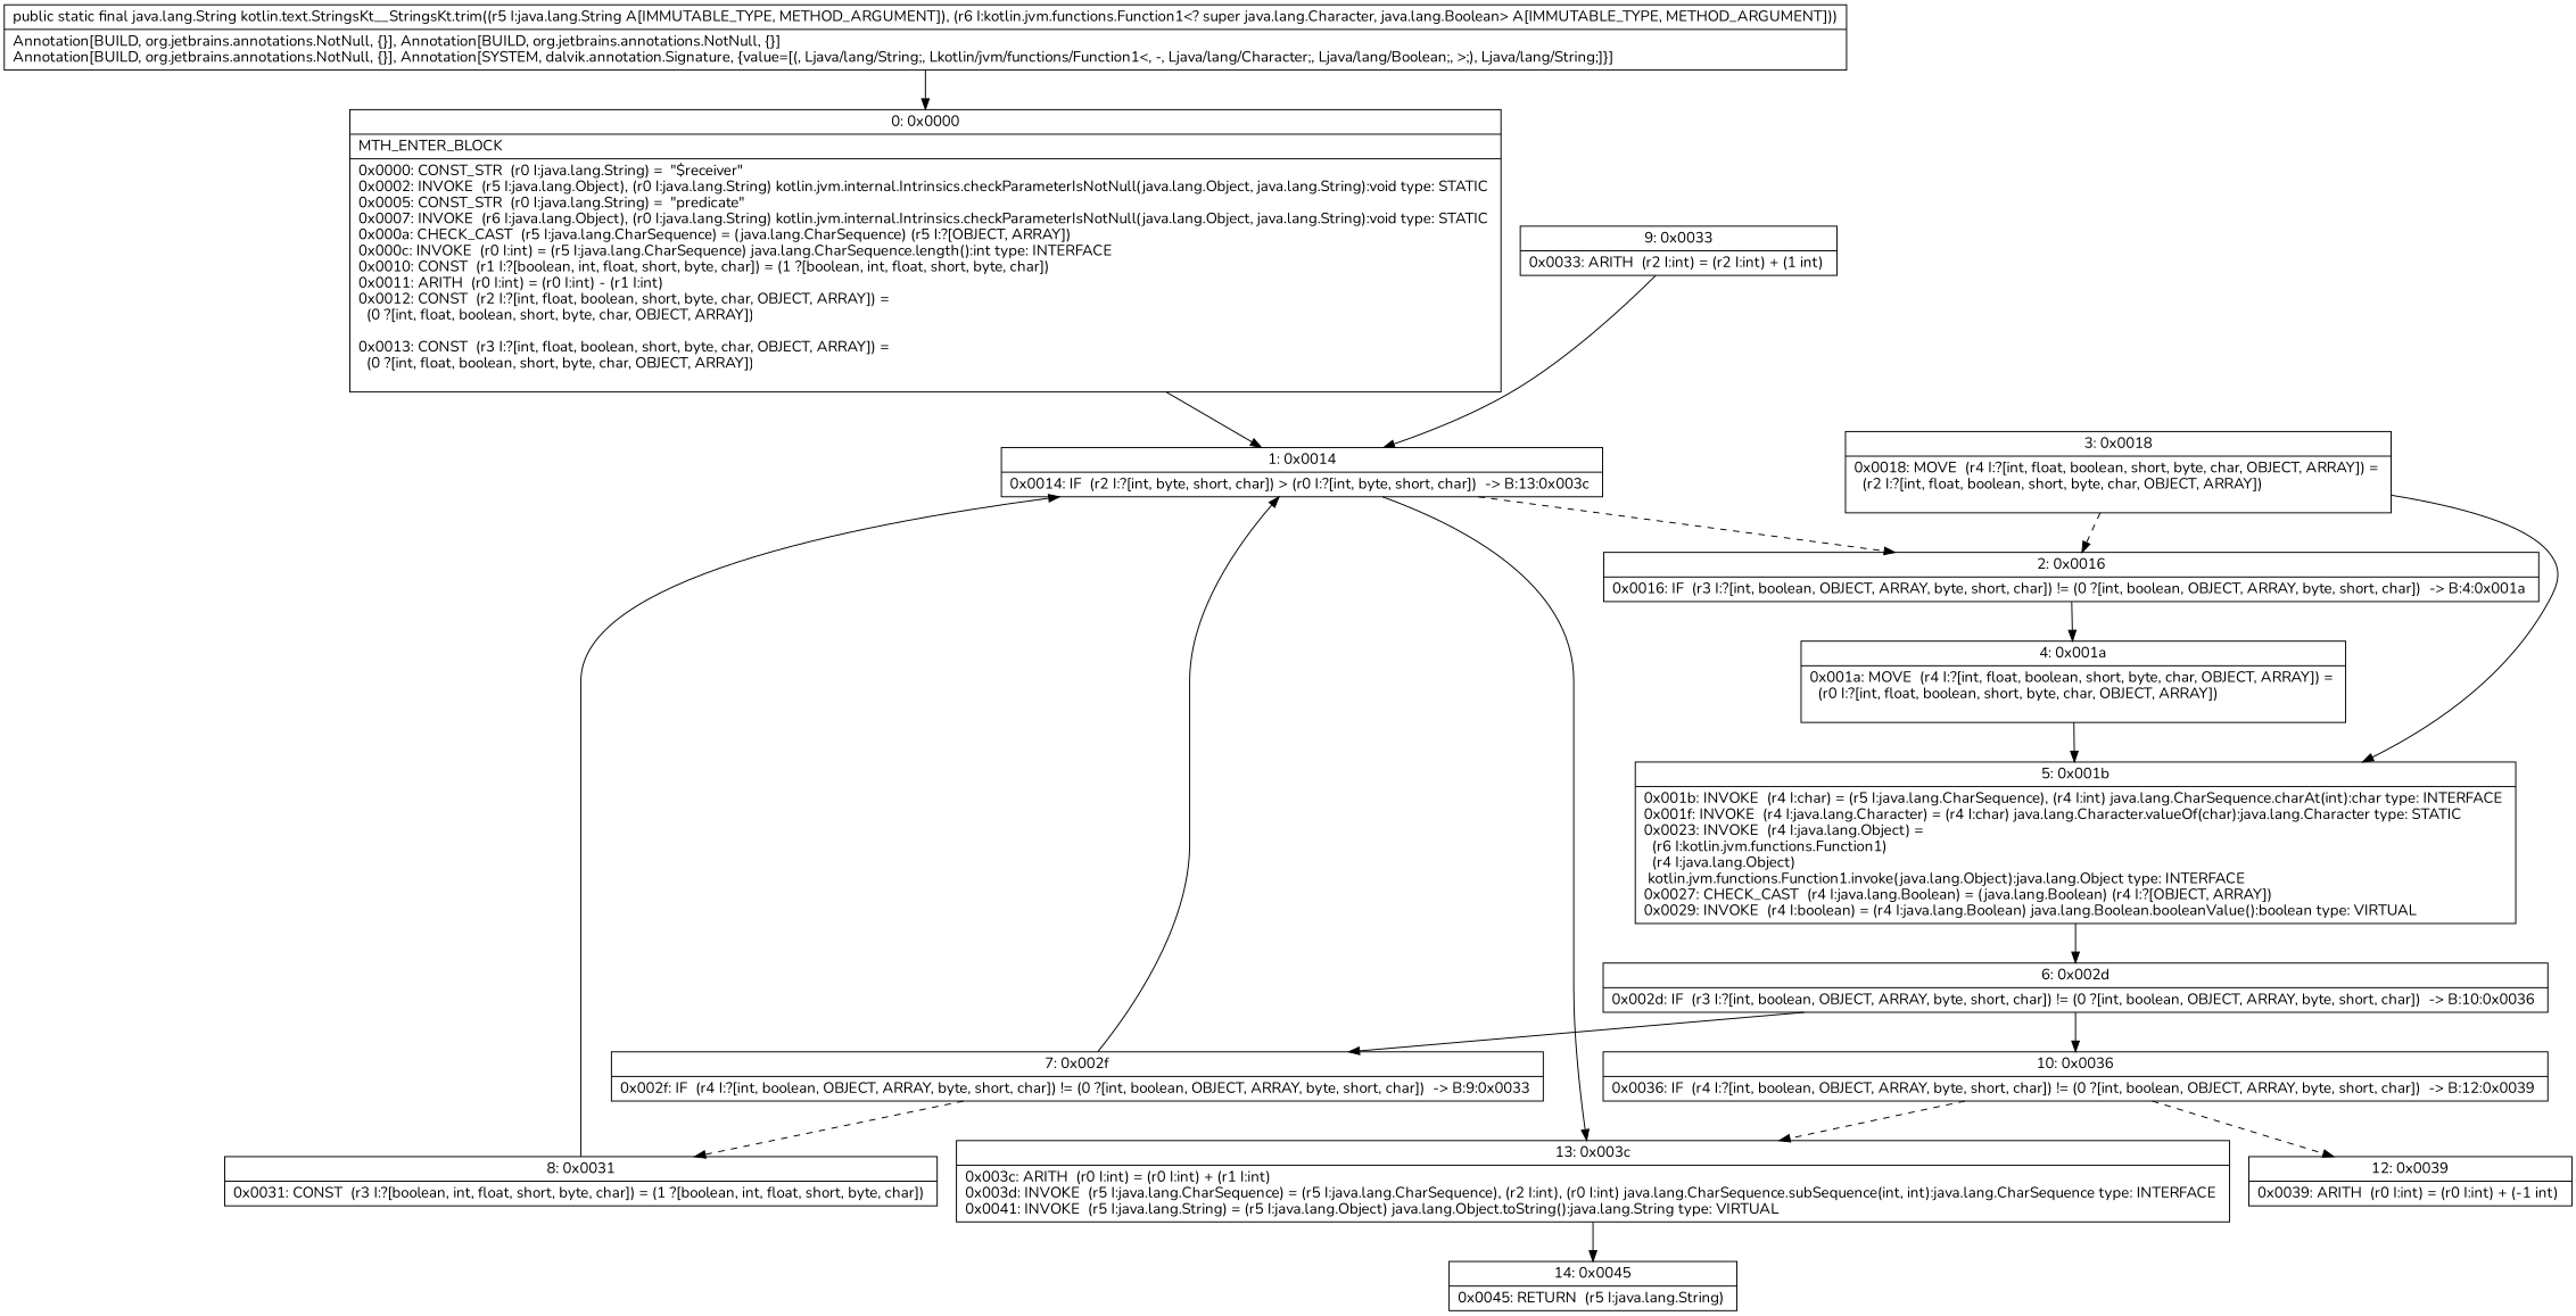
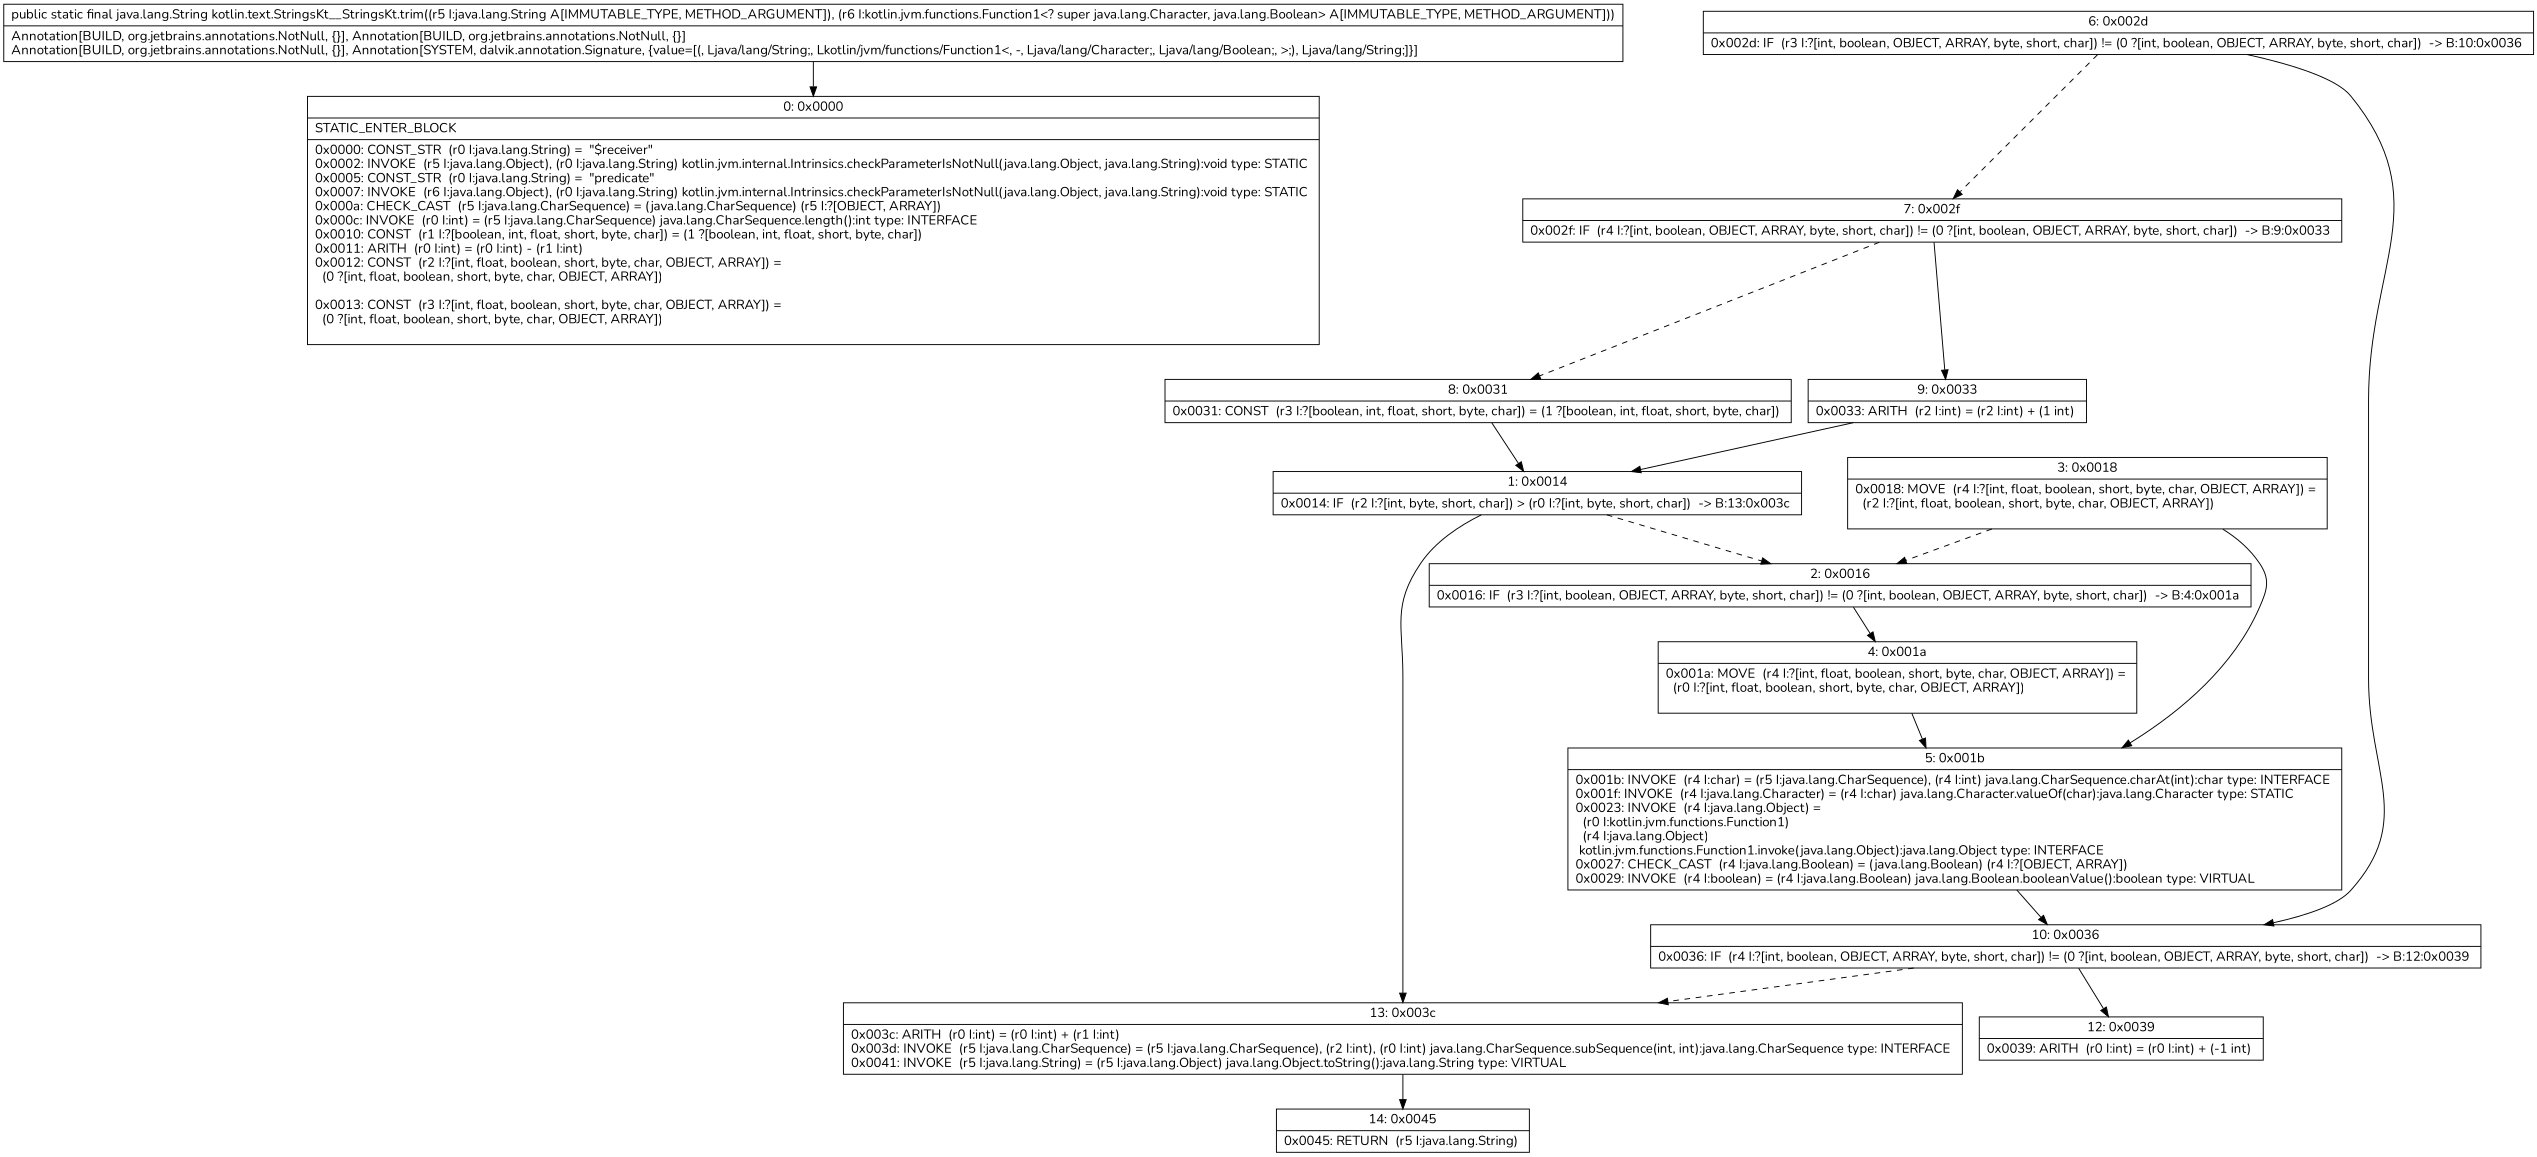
  digraph {
    fontname=Nunito
    node [fontname=Nunito shape=record]
    edge [fontname=Nunito]
-   n1 [label="{0\:\ 0x0000|MTH_ENTER_BLOCK\l|0x0000: CONST_STR  (r0 I:java.lang.String) =  \"$receiver\" \l0x0002: INVOKE  (r5 I:java.lang.Object), (r0 I:java.lang.String) kotlin.jvm.internal.Intrinsics.checkParameterIsNotNull(java.lang.Object, java.lang.String):void type: STATIC \l0x0005: CONST_STR  (r0 I:java.lang.String) =  \"predicate\" \l0x0007: INVOKE  (r6 I:java.lang.Object), (r0 I:java.lang.String) kotlin.jvm.internal.Intrinsics.checkParameterIsNotNull(java.lang.Object, java.lang.String):void type: STATIC \l0x000a: CHECK_CAST  (r5 I:java.lang.CharSequence) = (java.lang.CharSequence) (r5 I:?[OBJECT, ARRAY]) \l0x000c: INVOKE  (r0 I:int) = (r5 I:java.lang.CharSequence) java.lang.CharSequence.length():int type: INTERFACE \l0x0010: CONST  (r1 I:?[boolean, int, float, short, byte, char]) = (1 ?[boolean, int, float, short, byte, char]) \l0x0011: ARITH  (r0 I:int) = (r0 I:int) \- (r1 I:int) \l0x0012: CONST  (r2 I:?[int, float, boolean, short, byte, char, OBJECT, ARRAY]) = \l  (0 ?[int, float, boolean, short, byte, char, OBJECT, ARRAY])\l \l0x0013: CONST  (r3 I:?[int, float, boolean, short, byte, char, OBJECT, ARRAY]) = \l  (0 ?[int, float, boolean, short, byte, char, OBJECT, ARRAY])\l \l}"]
+   n1 [label="{0\:\ 0x0000|STATIC_ENTER_BLOCK\l|0x0000: CONST_STR  (r0 I:java.lang.String) =  \"$receiver\" \l0x0002: INVOKE  (r5 I:java.lang.Object), (r0 I:java.lang.String) kotlin.jvm.internal.Intrinsics.checkParameterIsNotNull(java.lang.Object, java.lang.String):void type: STATIC \l0x0005: CONST_STR  (r0 I:java.lang.String) =  \"predicate\" \l0x0007: INVOKE  (r6 I:java.lang.Object), (r0 I:java.lang.String) kotlin.jvm.internal.Intrinsics.checkParameterIsNotNull(java.lang.Object, java.lang.String):void type: STATIC \l0x000a: CHECK_CAST  (r5 I:java.lang.CharSequence) = (java.lang.CharSequence) (r5 I:?[OBJECT, ARRAY]) \l0x000c: INVOKE  (r0 I:int) = (r5 I:java.lang.CharSequence) java.lang.CharSequence.length():int type: INTERFACE \l0x0010: CONST  (r1 I:?[boolean, int, float, short, byte, char]) = (1 ?[boolean, int, float, short, byte, char]) \l0x0011: ARITH  (r0 I:int) = (r0 I:int) \- (r1 I:int) \l0x0012: CONST  (r2 I:?[int, float, boolean, short, byte, char, OBJECT, ARRAY]) = \l  (0 ?[int, float, boolean, short, byte, char, OBJECT, ARRAY])\l \l0x0013: CONST  (r3 I:?[int, float, boolean, short, byte, char, OBJECT, ARRAY]) = \l  (0 ?[int, float, boolean, short, byte, char, OBJECT, ARRAY])\l \l}"]
    n2 [label="{1\:\ 0x0014|0x0014: IF  (r2 I:?[int, byte, short, char]) \> (r0 I:?[int, byte, short, char])  \-\> B:13:0x003c \l}"]
    n3 [label="{2\:\ 0x0016|0x0016: IF  (r3 I:?[int, boolean, OBJECT, ARRAY, byte, short, char]) != (0 ?[int, boolean, OBJECT, ARRAY, byte, short, char])  \-\> B:4:0x001a \l}"]
    n4 [label="{13\:\ 0x003c|0x003c: ARITH  (r0 I:int) = (r0 I:int) + (r1 I:int) \l0x003d: INVOKE  (r5 I:java.lang.CharSequence) = (r5 I:java.lang.CharSequence), (r2 I:int), (r0 I:int) java.lang.CharSequence.subSequence(int, int):java.lang.CharSequence type: INTERFACE \l0x0041: INVOKE  (r5 I:java.lang.String) = (r5 I:java.lang.Object) java.lang.Object.toString():java.lang.String type: VIRTUAL \l}"]
    n5 [label="{4\:\ 0x001a|0x001a: MOVE  (r4 I:?[int, float, boolean, short, byte, char, OBJECT, ARRAY]) = \l  (r0 I:?[int, float, boolean, short, byte, char, OBJECT, ARRAY])\l \l}"]
    n6 [label="{14\:\ 0x0045|0x0045: RETURN  (r5 I:java.lang.String) \l}"]
    n7 [label="{3\:\ 0x0018|0x0018: MOVE  (r4 I:?[int, float, boolean, short, byte, char, OBJECT, ARRAY]) = \l  (r2 I:?[int, float, boolean, short, byte, char, OBJECT, ARRAY])\l \l}"]
-   n8 [label="{5\:\ 0x001b|0x001b: INVOKE  (r4 I:char) = (r5 I:java.lang.CharSequence), (r4 I:int) java.lang.CharSequence.charAt(int):char type: INTERFACE \l0x001f: INVOKE  (r4 I:java.lang.Character) = (r4 I:char) java.lang.Character.valueOf(char):java.lang.Character type: STATIC \l0x0023: INVOKE  (r4 I:java.lang.Object) = \l  (r6 I:kotlin.jvm.functions.Function1)\l  (r4 I:java.lang.Object)\l kotlin.jvm.functions.Function1.invoke(java.lang.Object):java.lang.Object type: INTERFACE \l0x0027: CHECK_CAST  (r4 I:java.lang.Boolean) = (java.lang.Boolean) (r4 I:?[OBJECT, ARRAY]) \l0x0029: INVOKE  (r4 I:boolean) = (r4 I:java.lang.Boolean) java.lang.Boolean.booleanValue():boolean type: VIRTUAL \l}"]
+   n8 [label="{5\:\ 0x001b|0x001b: INVOKE  (r4 I:char) = (r5 I:java.lang.CharSequence), (r4 I:int) java.lang.CharSequence.charAt(int):char type: INTERFACE \l0x001f: INVOKE  (r4 I:java.lang.Character) = (r4 I:char) java.lang.Character.valueOf(char):java.lang.Character type: STATIC \l0x0023: INVOKE  (r4 I:java.lang.Object) = \l  (r0 I:kotlin.jvm.functions.Function1)\l  (r4 I:java.lang.Object)\l kotlin.jvm.functions.Function1.invoke(java.lang.Object):java.lang.Object type: INTERFACE \l0x0027: CHECK_CAST  (r4 I:java.lang.Boolean) = (java.lang.Boolean) (r4 I:?[OBJECT, ARRAY]) \l0x0029: INVOKE  (r4 I:boolean) = (r4 I:java.lang.Boolean) java.lang.Boolean.booleanValue():boolean type: VIRTUAL \l}"]
    n9 [label="{6\:\ 0x002d|0x002d: IF  (r3 I:?[int, boolean, OBJECT, ARRAY, byte, short, char]) != (0 ?[int, boolean, OBJECT, ARRAY, byte, short, char])  \-\> B:10:0x0036 \l}"]
    n10 [label="{7\:\ 0x002f|0x002f: IF  (r4 I:?[int, boolean, OBJECT, ARRAY, byte, short, char]) != (0 ?[int, boolean, OBJECT, ARRAY, byte, short, char])  \-\> B:9:0x0033 \l}"]
    n11 [label="{10\:\ 0x0036|0x0036: IF  (r4 I:?[int, boolean, OBJECT, ARRAY, byte, short, char]) != (0 ?[int, boolean, OBJECT, ARRAY, byte, short, char])  \-\> B:12:0x0039 \l}"]
    n12 [label="{8\:\ 0x0031|0x0031: CONST  (r3 I:?[boolean, int, float, short, byte, char]) = (1 ?[boolean, int, float, short, byte, char]) \l}"]
    n13 [label="{9\:\ 0x0033|0x0033: ARITH  (r2 I:int) = (r2 I:int) + (1 int) \l}"]
    n14 [label="{12\:\ 0x0039|0x0039: ARITH  (r0 I:int) = (r0 I:int) + (\-1 int) \l}"]
    n15 [label="{public static final java.lang.String kotlin.text.StringsKt__StringsKt.trim((r5 I:java.lang.String A[IMMUTABLE_TYPE, METHOD_ARGUMENT]), (r6 I:kotlin.jvm.functions.Function1\<? super java.lang.Character, java.lang.Boolean\> A[IMMUTABLE_TYPE, METHOD_ARGUMENT]))  | Annotation[BUILD, org.jetbrains.annotations.NotNull, \{\}], Annotation[BUILD, org.jetbrains.annotations.NotNull, \{\}]\lAnnotation[BUILD, org.jetbrains.annotations.NotNull, \{\}], Annotation[SYSTEM, dalvik.annotation.Signature, \{value=[(, Ljava\/lang\/String;, Lkotlin\/jvm\/functions\/Function1\<, \-, Ljava\/lang\/Character;, Ljava\/lang\/Boolean;, \>;), Ljava\/lang\/String;]\}]\l}"]
-   n1 -> n2
    n2 -> n3 [style=dashed]
    n2 -> n4
    n3 -> n5
    n4 -> n6
    n5 -> n8
    n7 -> n3 [style=dashed]
    n7 -> n8
-   n8 -> n9
-   n9 -> n10 [style=solid]
+   n8 -> n11
+   n9 -> n10 [style=dashed]
    n9 -> n11
    n10 -> n12 [style=dashed]
-   n10 -> n2
+   n10 -> n13
    n11 -> n4 [style=dashed]
-   n11 -> n14 [style=dashed]
+   n11 -> n14
    n12 -> n2
    n13 -> n2
    n15 -> n1
  }
